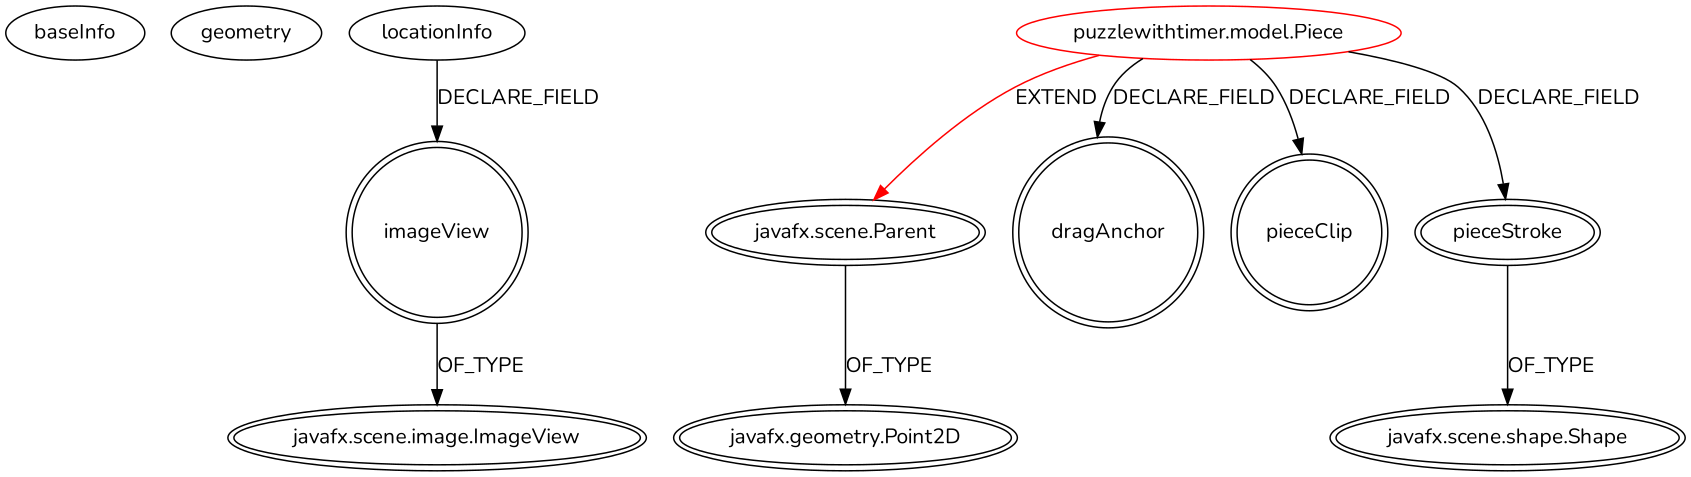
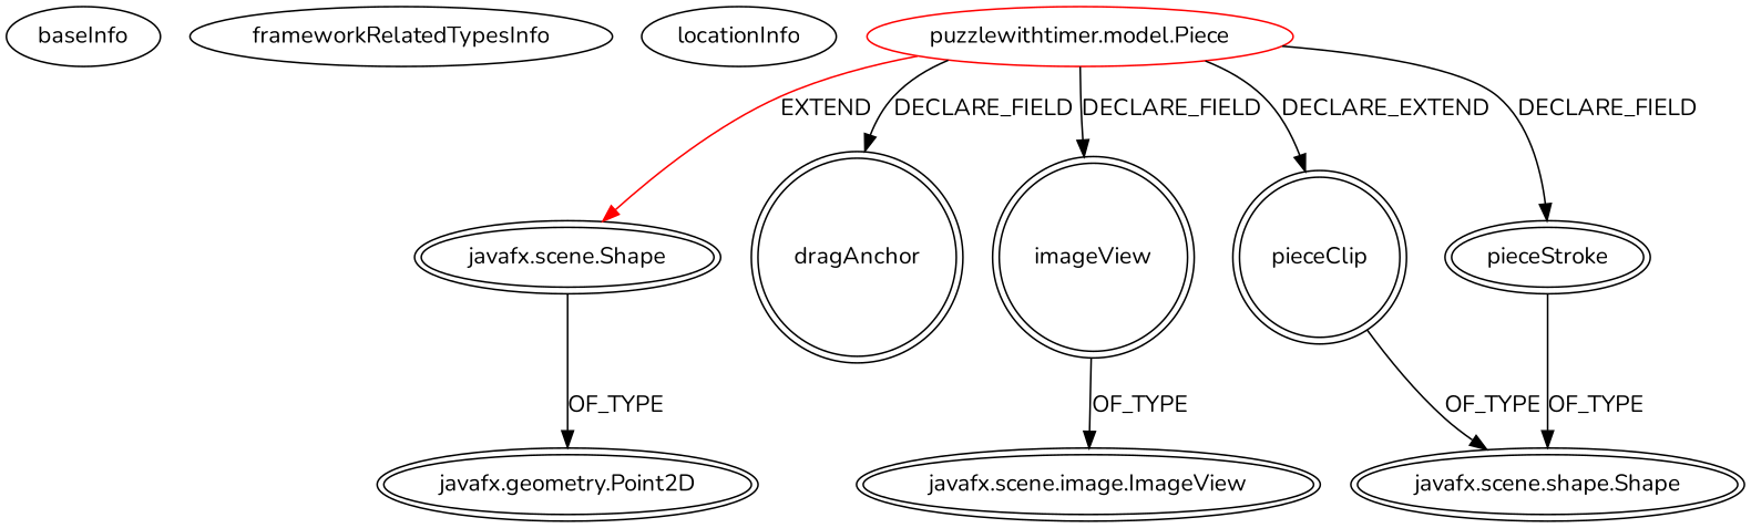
  digraph {
    fontname=Nunito
    node [fontname=Nunito isFrameworkType=true vertexType=FRAMEWORK_CLASS_TYPE peripheries=2]
    edge [fontname=Nunito]
    baseInfo [category=extension_graph graphId=4896 isAnonymous=false possibleRelation=false isFrameworkType="" vertexType="" peripheries=""]
-   frameworkRelatedTypesInfo [0="javafx.scene.Parent" label=geometry isFrameworkType="" vertexType="" peripheries=""]
+   frameworkRelatedTypesInfo [0="javafx.scene.Parent" isFrameworkType="" vertexType="" peripheries=""]
    locationInfo [contextSignature=Piece filePath="/youseke-digitalclock/digitalclock-master/src/puzzlewithtimer/model/Piece.java" graphId=4896 projectName="youseke-digitalclock" isFrameworkType="" vertexType="" peripheries=""]
    n4 [color=red isFrameworkType=false label="puzzlewithtimer.model.Piece" vertexType=ROOT_CLIENT_CLASS_DECLARATION peripheries=""]
-   n5 [label="javafx.scene.Parent"]
+   n5 [label="javafx.scene.Shape"]
    n6 [label=dragAnchor shape=circle vertexType=FIELD_DECLARATION]
    n7 [label=imageView shape=circle vertexType=FIELD_DECLARATION]
    n8 [label=pieceClip shape=circle vertexType=FIELD_DECLARATION]
    n9 [label=pieceStroke shape=ellipse vertexType=FIELD_DECLARATION]
    n10 [label="javafx.geometry.Point2D"]
    n11 [label="javafx.scene.image.ImageView"]
    n12 [label="javafx.scene.shape.Shape"]
    n4 -> n5 [color=red label=EXTEND]
    n4 -> n6 [label=DECLARE_FIELD]
-   locationInfo -> n7 [label=DECLARE_FIELD]
-   n4 -> n8 [label=DECLARE_FIELD]
+   n4 -> n7 [label=DECLARE_FIELD]
+   n4 -> n8 [label=DECLARE_EXTEND]
    n4 -> n9 [label=DECLARE_FIELD]
    n5 -> n10 [label=OF_TYPE]
    n7 -> n11 [label=OF_TYPE]
+   n8 -> n12 [label=OF_TYPE]
    n9 -> n12 [label=OF_TYPE]
  }
